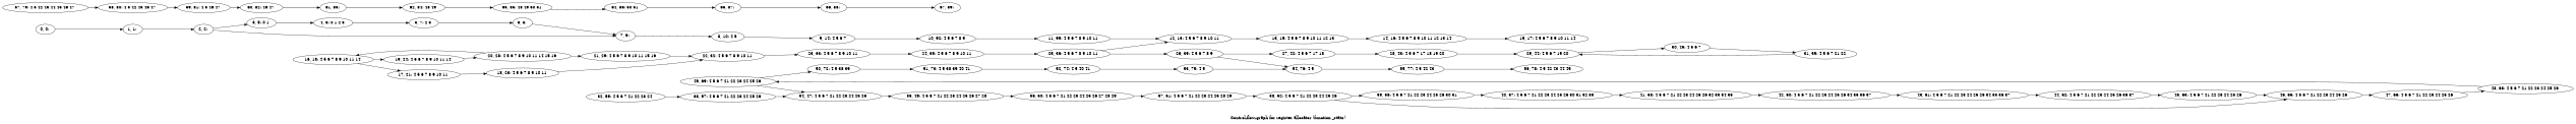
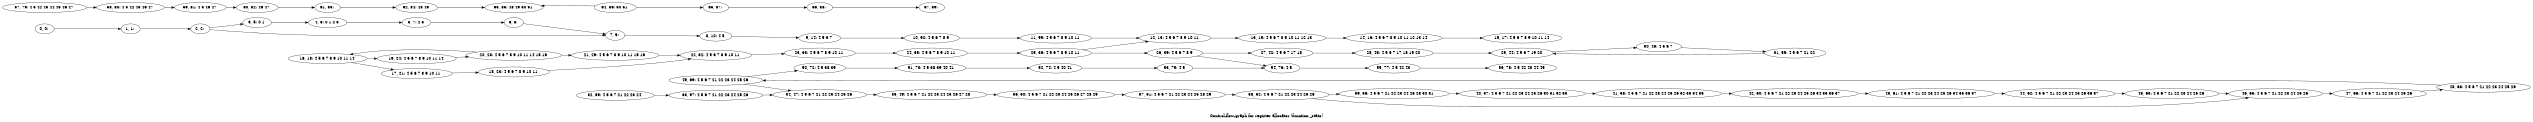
  digraph {
    label="Control-flow-graph for register allocator (function _stats)"
    rankdir=LR
    n1 [label="0, 0: "]
    n2 [label="1, 1: "]
    n3 [label="2, 2: "]
    n4 [label="3, 5: 0 1 "]
    n5 [label="7, 9: "]
    n6 [label="4, 6: 0 1 2 3 "]
    n7 [label="8, 10: 4 5 "]
    n8 [label="5, 7: 2 3 "]
    n9 [label="6, 8: "]
    n10 [label="9, 14: 4 5 6 7 "]
    n11 [label="10, 92: 4 5 6 7 8 9 "]
    n12 [label="11, 95: 4 5 6 7 8 9 10 11 "]
    n13 [label="12, 13: 4 5 6 7 8 9 10 11 "]
    n14 [label="13, 15: 4 5 6 7 8 9 10 11 12 13 "]
    n15 [label="14, 16: 4 5 6 7 8 9 10 11 12 13 14 "]
    n16 [label="15, 17: 4 5 6 7 8 9 10 11 14 "]
    n17 [label="16, 18: 4 5 6 7 8 9 10 11 14 "]
    n18 [label="17, 21: 4 5 6 7 8 9 10 11 "]
    n19 [label="19, 24: 4 5 6 7 8 9 10 11 14 "]
    n20 [label="18, 23: 4 5 6 7 8 9 10 11 "]
    n21 [label="20, 28: 4 5 6 7 8 9 10 11 14 15 16 "]
    n22 [label="22, 32: 4 5 6 7 8 9 10 11 "]
    n23 [label="23, 33: 4 5 6 7 8 9 10 11 "]
    n24 [label="21, 29: 4 5 6 7 8 9 10 11 15 16 "]
    n25 [label="24, 35: 4 5 6 7 8 9 10 11 "]
    n26 [label="25, 36: 4 5 6 7 8 9 10 11 "]
    n27 [label="26, 39: 4 5 6 7 8 9 "]
    n28 [label="27, 42: 4 5 6 7 17 18 "]
    n29 [label="54, 76: 4 5 "]
    n30 [label="28, 43: 4 5 6 7 17 18 19 20 "]
    n31 [label="55, 77: 4 5 42 43 "]
    n32 [label="29, 44: 4 5 6 7 19 20 "]
    n33 [label="30, 45: 4 5 6 7 "]
    n34 [label="31, 55: 4 5 6 7 21 22 "]
    n35 [label="32, 59: 4 5 6 7 21 22 23 24 "]
    n36 [label="33, 97: 4 5 6 7 21 22 23 24 25 26 "]
    n37 [label="34, 47: 4 5 6 7 21 22 23 24 25 26 "]
    n38 [label="35, 49: 4 5 6 7 21 22 23 24 25 26 27 28 "]
    n39 [label="36, 50: 4 5 6 7 21 22 23 24 25 26 27 28 29 "]
    n40 [label="37, 51: 4 5 6 7 21 22 23 24 25 28 29"]
    n41 [label="38, 52: 4 5 6 7 21 22 23 24 25 26 "]
-   n42 [label="39, 56: 4 5 6 7 21 22 23 24 25 26 30 31 "]
+   n42 [label="39, 56: 4 5 6 7 21 22 23 24 25 28 30 31"]
    n43 [label="46, 65: 4 5 6 7 21 22 23 24 25 26 "]
    n44 [label="40, 57: 4 5 6 7 21 22 23 24 25 26 30 31 32 33 "]
    n45 [label="47, 66: 4 5 6 7 21 22 23 24 25 26 "]
    n46 [label="41, 58: 4 5 6 7 21 22 23 24 25 26 32 33 34 35 "]
    n47 [label="42, 60: 4 5 6 7 21 22 23 24 25 26 34 35 36 37 "]
    n48 [label="43, 61: 4 5 6 7 21 22 23 24 25 26 34 35 36 37 "]
    n49 [label="44, 62: 4 5 6 7 21 22 23 24 25 26 36 37 "]
    n50 [label="45, 63: 4 5 6 7 21 22 23 24 25 26 "]
    n51 [label="48, 68: 4 5 6 7 21 22 23 24 25 26 "]
    n52 [label="49, 69: 4 5 6 7 21 22 23 24 25 26 "]
    n53 [label="50, 72: 4 5 38 39 "]
    n54 [label="51, 73: 4 5 38 39 40 41 "]
    n55 [label="52, 74: 4 5 40 41 "]
    n56 [label="53, 75: 4 5 "]
    n57 [label="56, 78: 4 5 42 43 44 45 "]
    n58 [label="57, 79: 4 5 42 43 44 45 46 47 "]
    n59 [label="58, 80: 4 5 42 43 46 47 "]
    n60 [label="59, 81: 4 5 46 47 "]
    n61 [label="60, 82: 46 47 "]
    n62 [label="61, 83: "]
    n63 [label="62, 84: 48 49 "]
    n64 [label="63, 85: 48 49 50 51 "]
    n65 [label="64, 86: 50 51 "]
    n66 [label="65, 87: "]
    n67 [label="66, 88: "]
    n68 [label="67, 89: "]
    n1 -> n2
    n2 -> n3
    n3 -> n4
    n3 -> n5
    n4 -> n6
    n5 -> n7
    n6 -> n8
    n7 -> n10
    n8 -> n9
    n9 -> n5
    n10 -> n11
    n11 -> n12
    n12 -> n13
    n13 -> n14
    n14 -> n15
    n15 -> n16
    n17 -> n18
    n17 -> n19
    n18 -> n20
    n19 -> n21
    n20 -> n22
    n21 -> n17
    n21 -> n24
    n22 -> n23
    n23 -> n25
    n24 -> n22
    n25 -> n26
    n26 -> n13
    n26 -> n27
    n27 -> n28
    n27 -> n29
    n28 -> n30
    n29 -> n31
    n30 -> n32
    n31 -> n57
    n32 -> n33
    n33 -> n34
    n34 -> n32
    n35 -> n36
    n36 -> n37
    n37 -> n38
    n38 -> n39
    n39 -> n40
    n40 -> n41
    n41 -> n42
    n41 -> n43
    n42 -> n44
    n43 -> n45
    n44 -> n46
    n45 -> n51
    n46 -> n47
    n47 -> n48
    n48 -> n49
    n49 -> n50
    n50 -> n43
    n51 -> n52
    n52 -> n37
    n52 -> n53
    n53 -> n54
    n54 -> n55
    n55 -> n56
    n56 -> n29
    n58 -> n59
    n59 -> n60
    n60 -> n61
    n61 -> n62
    n62 -> n63
    n63 -> n64
-   n64 -> n65
+   n65 -> n64
    n65 -> n66
    n66 -> n67
    n67 -> n68
  }
